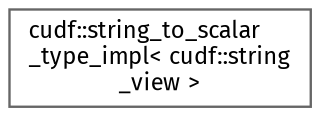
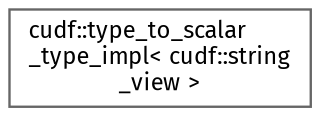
  digraph {
    rankdir=LR
    fontname="Fira Sans"
-   n1 [color=grey40 fillcolor=white fontname="Fira Sans" fontsize=10 height=0.2 label="cudf::string_to_scalar\l_type_impl\< cudf::string\l_view \>" shape=box style=filled width=0.4]
+   n1 [color=grey40 fillcolor=white fontname="Fira Sans" fontsize=10 height=0.2 label="cudf::type_to_scalar\l_type_impl\< cudf::string\l_view \>" shape=box style=filled width=0.4]
  }
